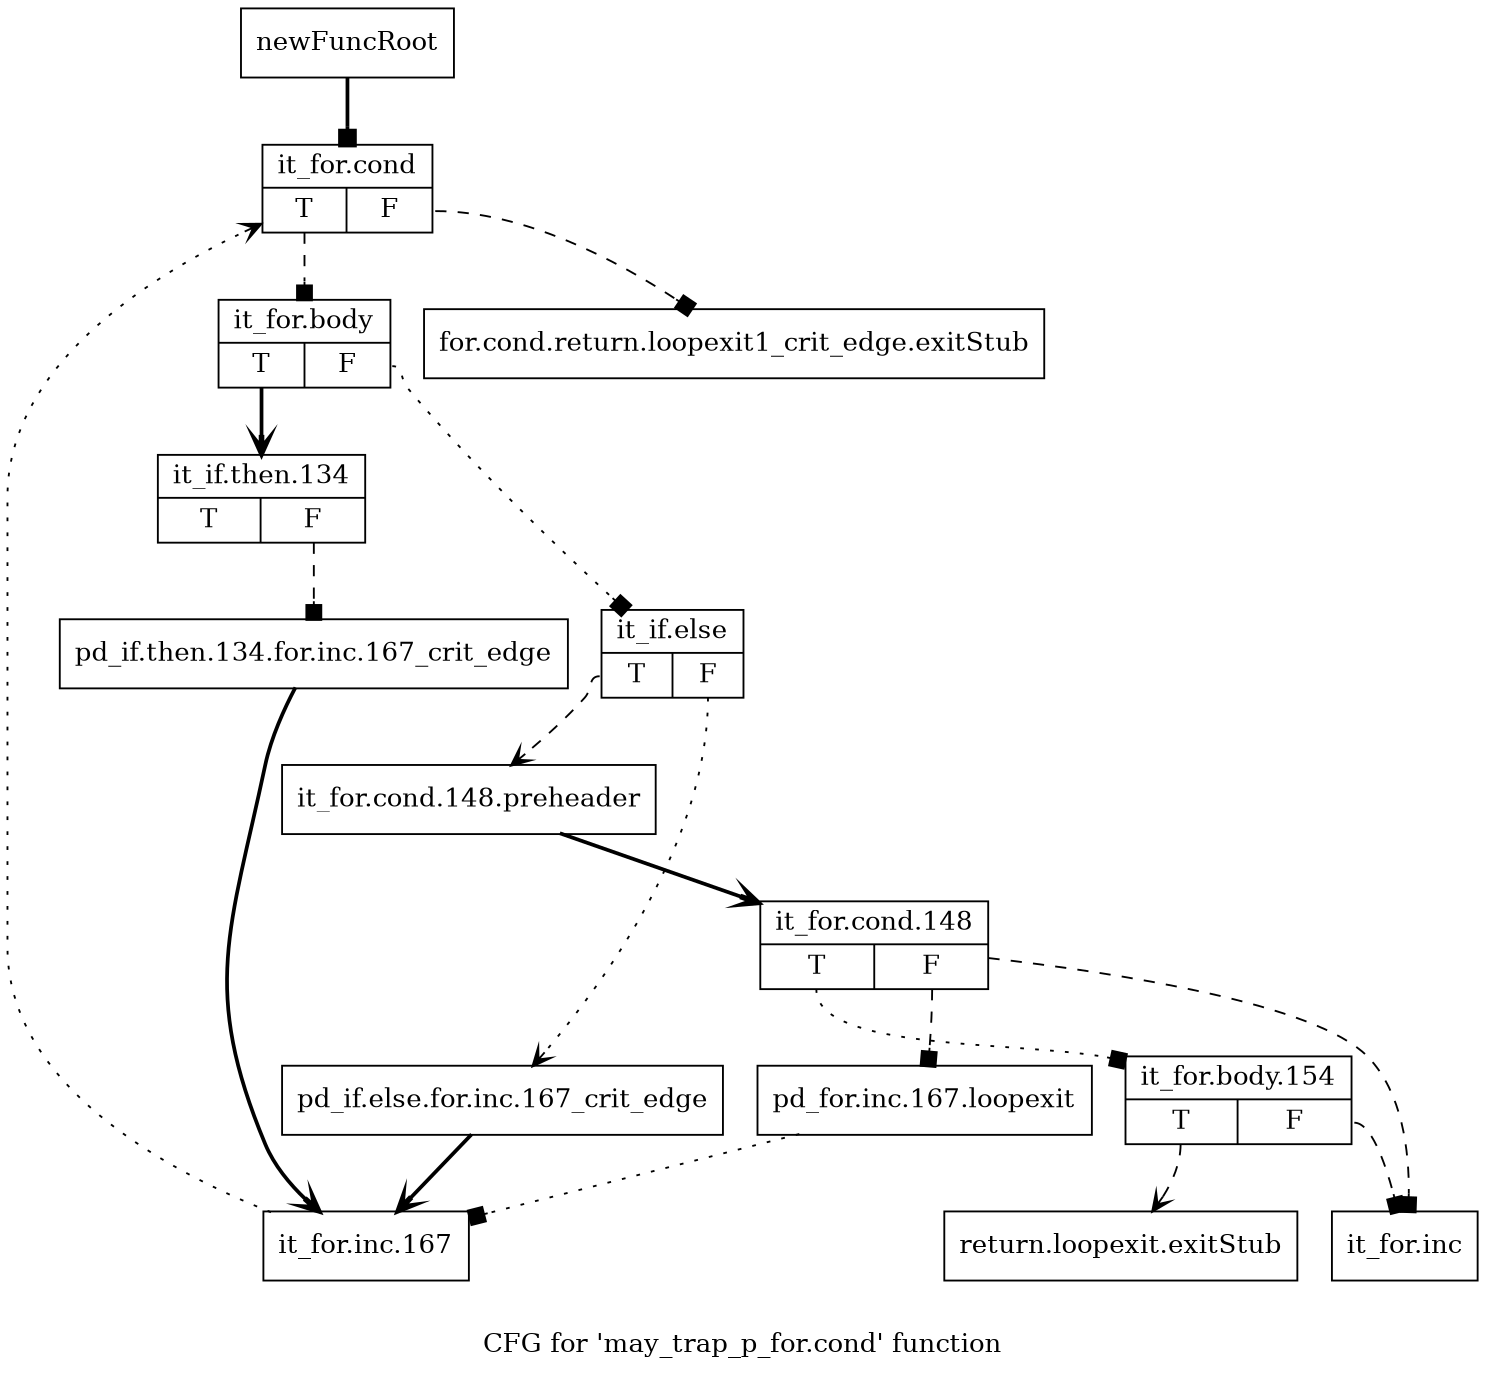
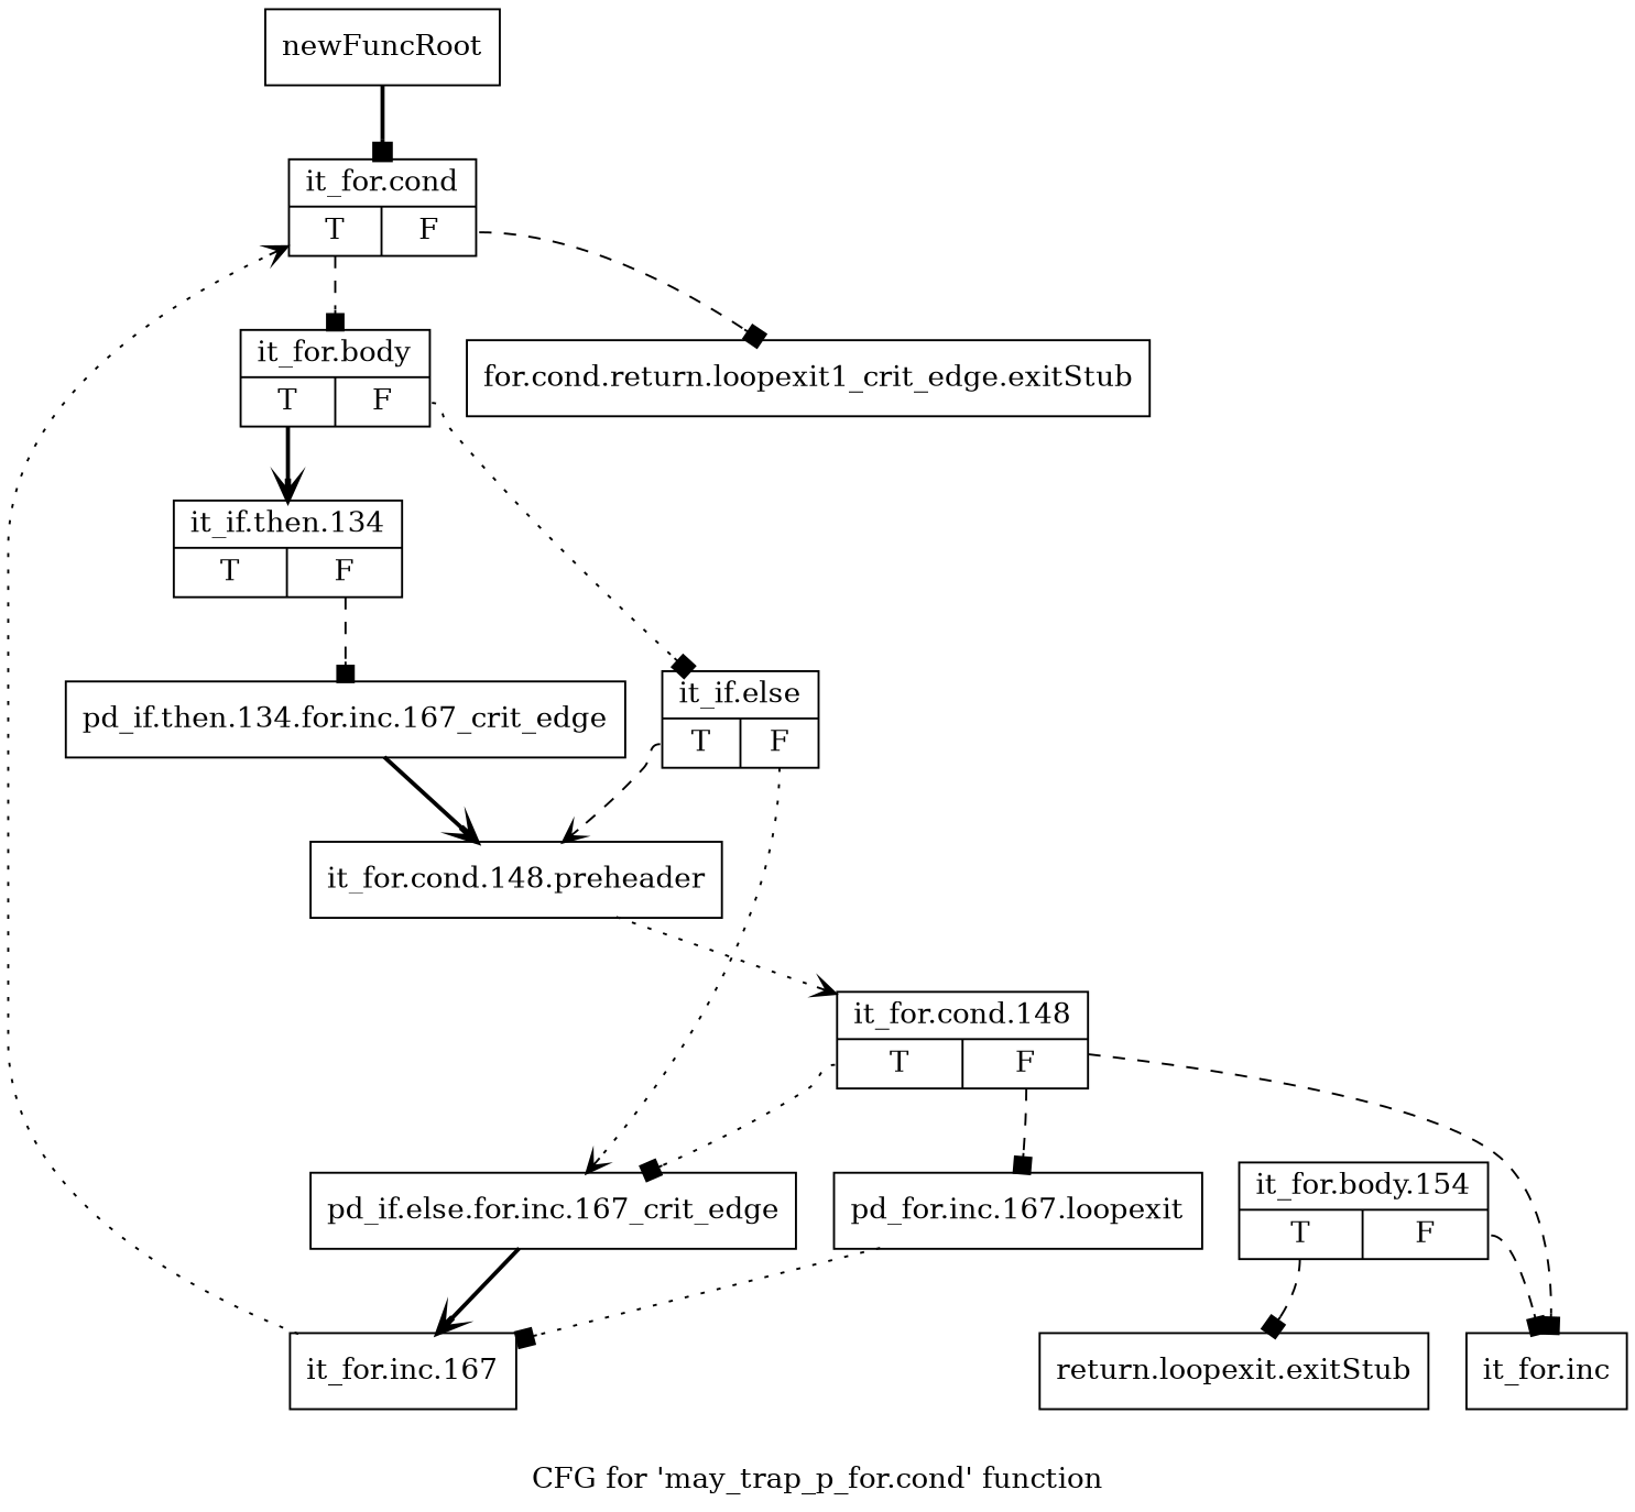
  digraph {
    label="CFG for 'may_trap_p_for.cond' function"
    node [shape=record]
    edge [arrowhead=box style=dashed]
    n1 [label="{newFuncRoot}"]
    n2 [label="{it_for.cond|{<s0>T|<s1>F}}"]
    n3 [label="{for.cond.return.loopexit1_crit_edge.exitStub}"]
    n4 [label="{it_for.body|{<s0>T|<s1>F}}"]
    n5 [label="{it_if.then.134|{<s0>T|<s1>F}}"]
    n6 [label="{it_if.else|{<s0>T|<s1>F}}"]
    n7 [label="{return.loopexit.exitStub}"]
    n8 [label="{pd_if.then.134.for.inc.167_crit_edge}"]
    n9 [label="{it_for.cond.148.preheader}"]
    n10 [label="{pd_if.else.for.inc.167_crit_edge}"]
    n11 [label="{it_for.inc.167}"]
    n12 [label="{it_for.cond.148|{<s0>T|<s1>F}}"]
    n13 [label="{it_for.body.154|{<s0>T|<s1>F}}"]
    n14 [label="{pd_for.inc.167.loopexit}"]
    n15 [label="{it_for.inc}"]
    n1 -> n2 [style=bold]
    n2 -> n3 [tailport=s1]
    n2 -> n4 [tailport=s0]
    n4 -> n5 [arrowhead=vee style=bold tailport=s0]
    n4 -> n6 [style=dotted tailport=s1]
    n5 -> n8 [tailport=s1]
    n6 -> n9 [arrowhead=vee tailport=s0]
    n6 -> n10 [arrowhead=vee style=dotted tailport=s1]
-   n8 -> n11 [arrowhead=vee style=bold]
-   n9 -> n12 [arrowhead=vee style=bold]
+   n8 -> n9 [arrowhead=vee style=bold]
+   n9 -> n12 [arrowhead=vee style=dotted]
    n10 -> n11 [arrowhead=vee style=bold]
    n11 -> n2 [arrowhead=vee style=dotted]
-   n12 -> n13 [style=dotted tailport=s0]
+   n12 -> n10 [style=dotted tailport=s0]
    n12 -> n14 [tailport=s1]
    n12 -> n15
-   n13 -> n7 [arrowhead=vee tailport=s0]
+   n13 -> n7 [tailport=s0]
    n13 -> n15 [tailport=s1]
    n14 -> n11 [style=dotted]
  }
